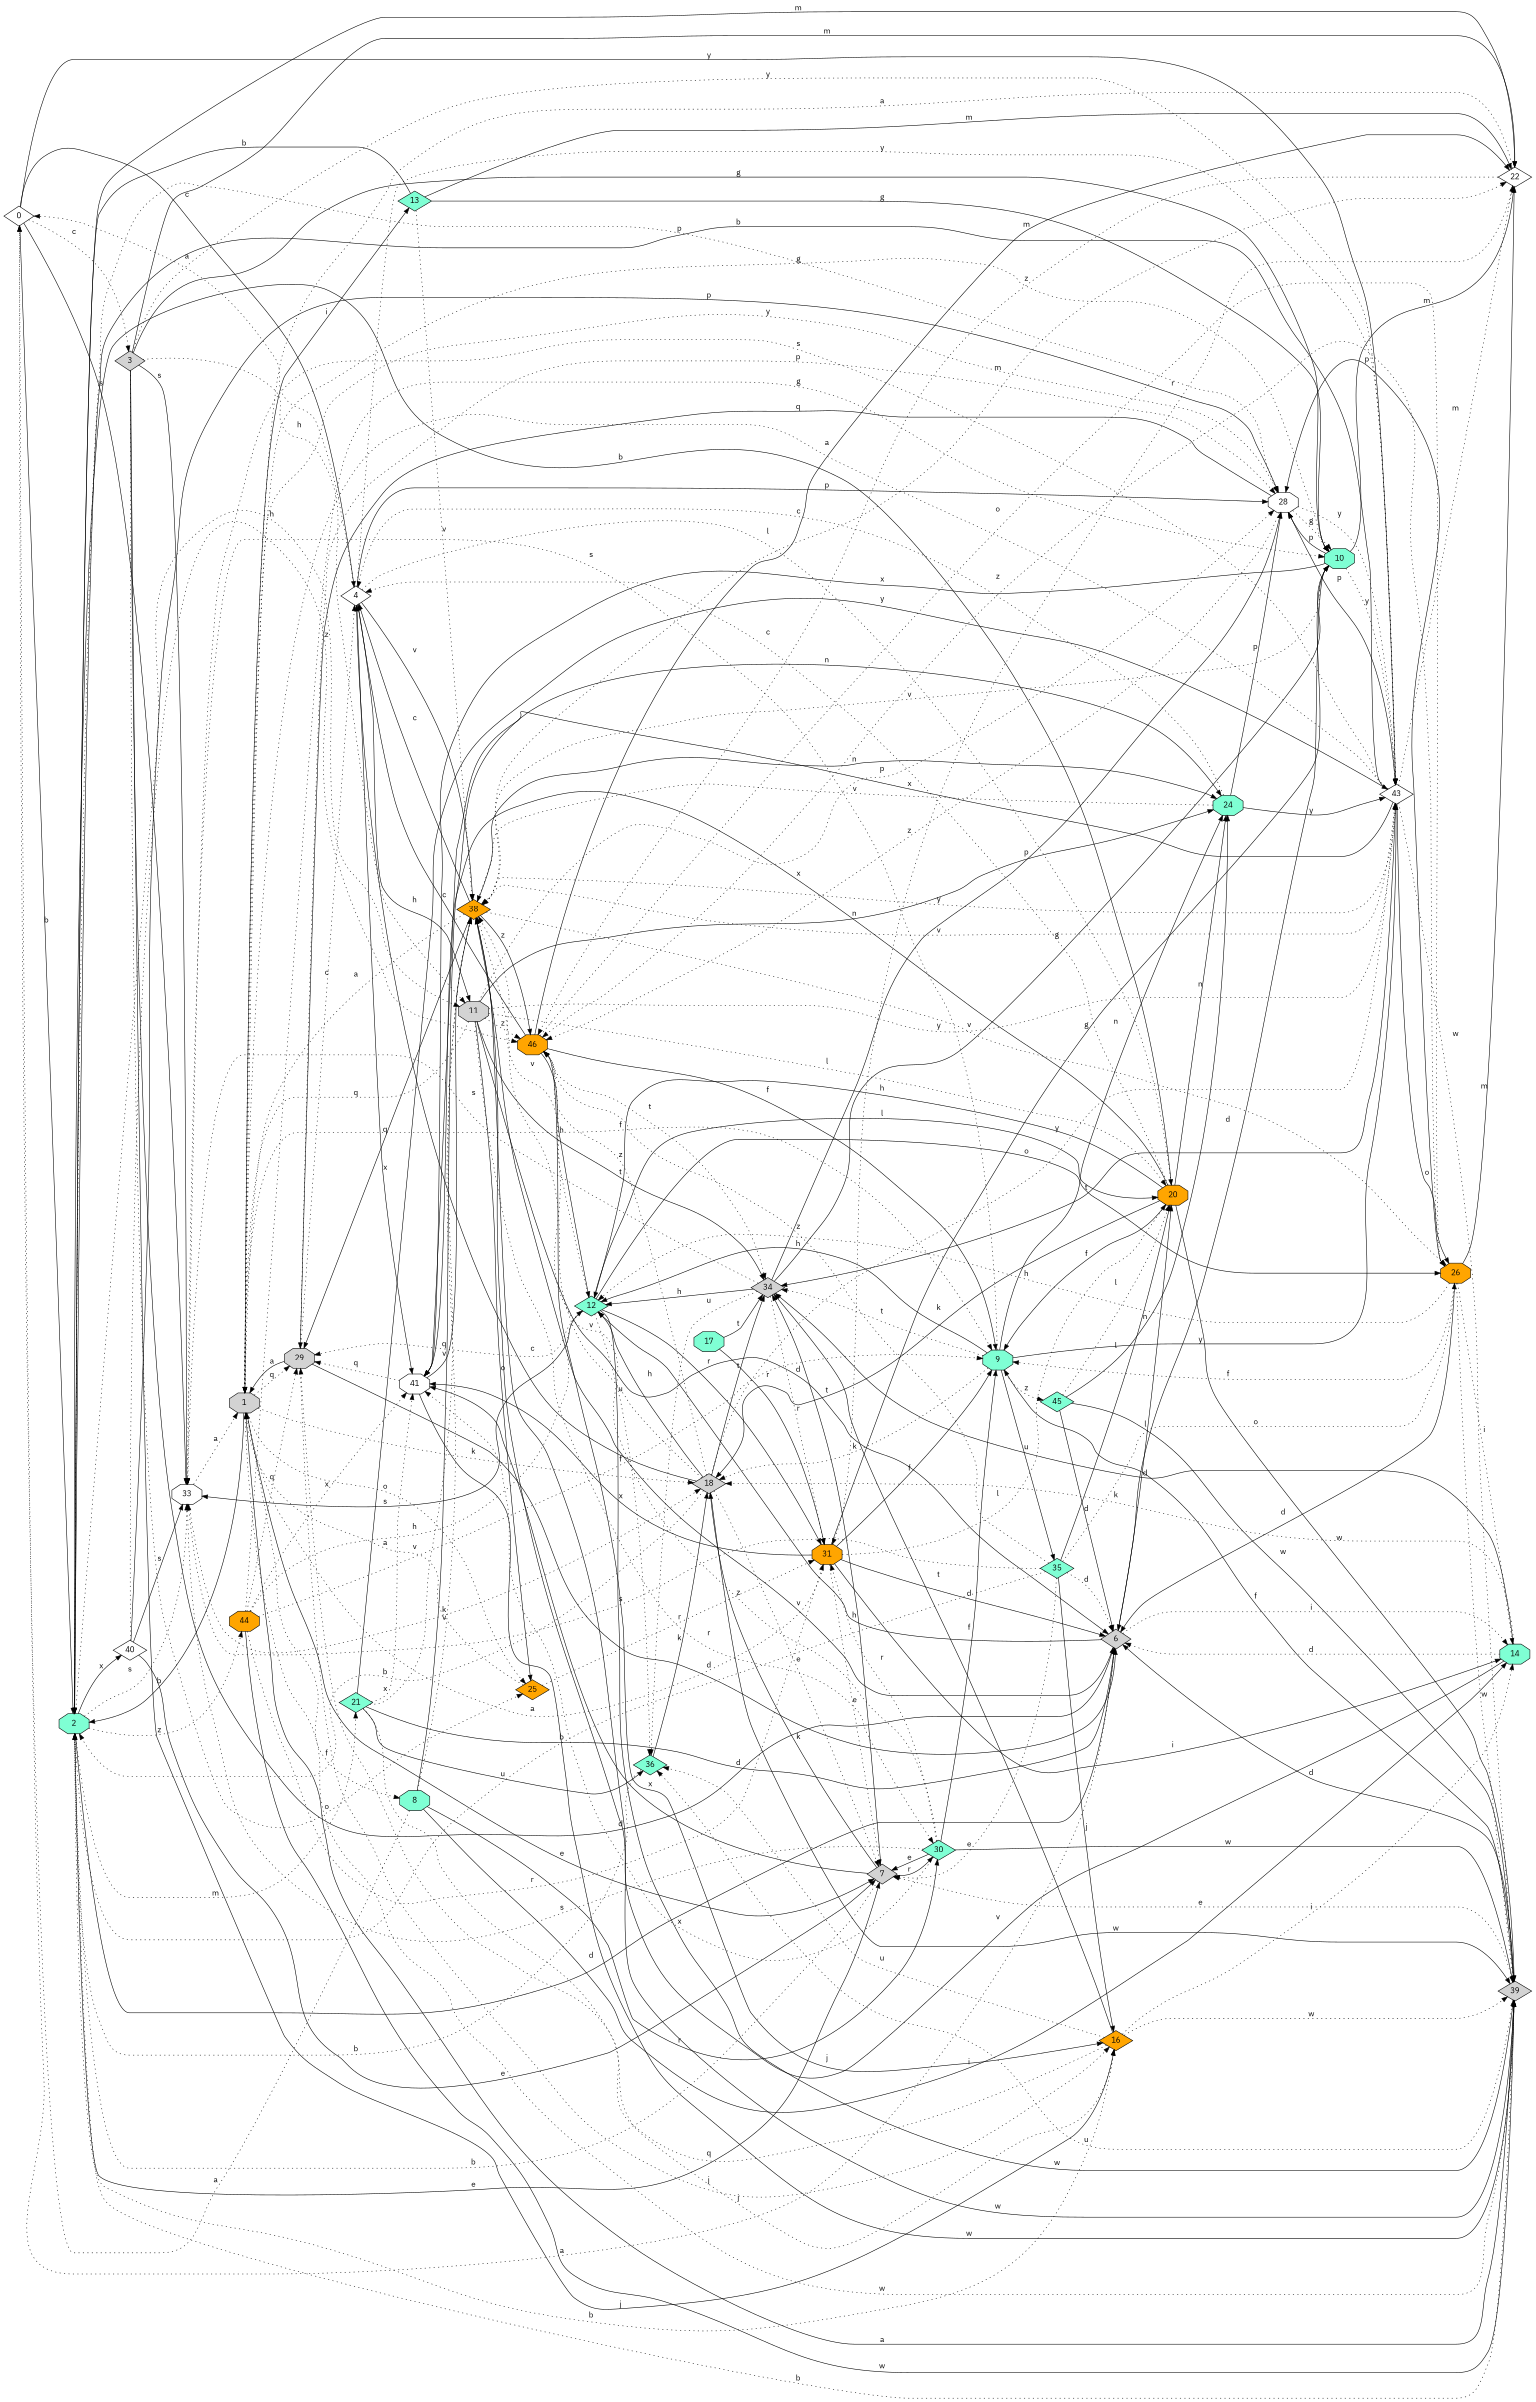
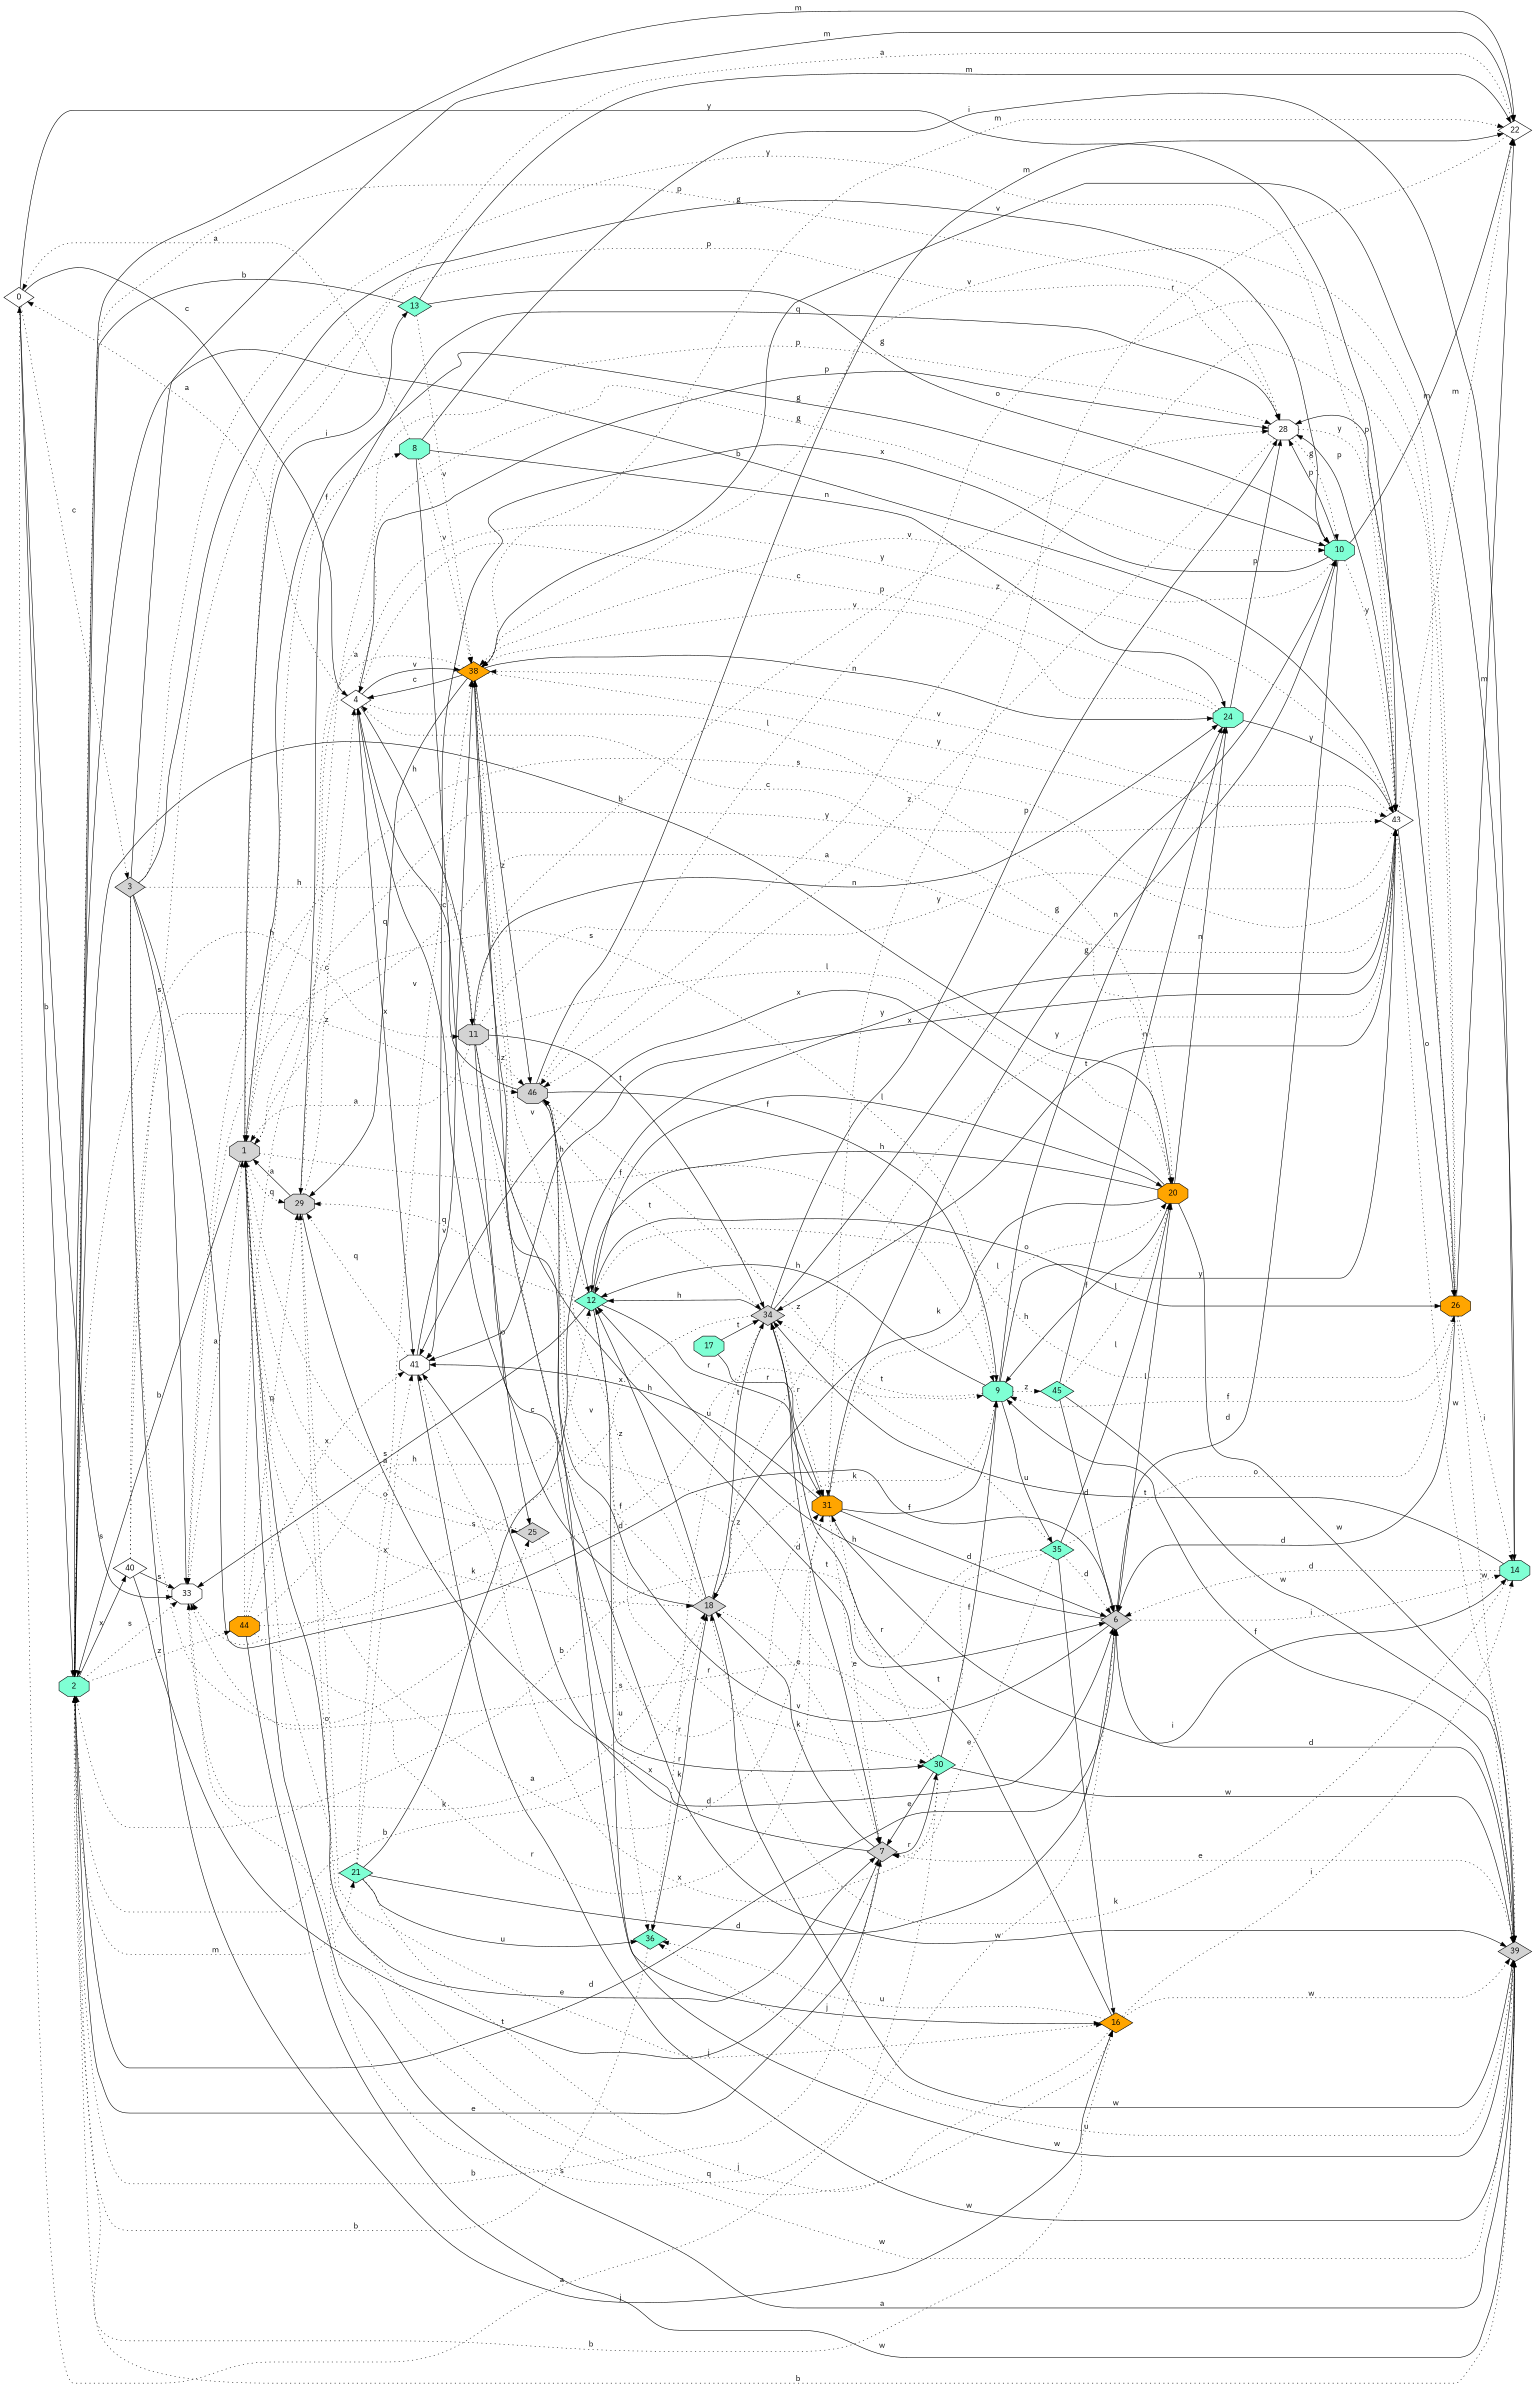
  strict digraph {
    fontname="IBM Plex Sans"
    rankdir=LR
    node [fillcolor=aquamarine fontname="IBM Plex Sans" shape=diamond style=filled]
    edge [fontname="IBM Plex Sans" style=solid]
    0 [fillcolor=white]
    2 [shape=octagon]
    3 [fillcolor=lightgrey]
    4 [fillcolor=white]
    33 [fillcolor=white shape=octagon]
    43 [fillcolor=white]
    7 [fillcolor=lightgrey]
    6 [fillcolor=lightgrey]
    11 [fillcolor=lightgrey shape=octagon]
    21
    22 [fillcolor=white]
    28 [fillcolor=white shape=octagon]
    40 [fillcolor=white]
    44 [fillcolor=orange shape=octagon]
    10 [shape=octagon]
-   25 [fillcolor=orange]
+   25 [fillcolor=lightgrey]
    16 [fillcolor=orange]
    20 [fillcolor=orange shape=octagon]
    38 [fillcolor=orange]
    41 [fillcolor=white shape=octagon]
    1 [fillcolor=lightgrey shape=octagon]
    18 [fillcolor=lightgrey]
    39 [fillcolor=lightgrey]
    34 [fillcolor=lightgrey]
    26 [fillcolor=orange shape=octagon]
    8 [shape=octagon]
    9 [shape=octagon]
    13
    29 [fillcolor=lightgrey shape=octagon]
    30
    14 [shape=octagon]
    24 [shape=octagon]
    12
    35
    45
    17 [shape=octagon]
    31 [fillcolor=orange shape=octagon]
-   46 [fillcolor=orange shape=octagon]
+   46 [fillcolor=lightgrey shape=octagon]
    36
    0 -> 2 [label=b]
    0 -> 3 [label=c style=dotted]
    0 -> 4 [label=c]
    0 -> 33 [label=s]
    0 -> 43 [label=y]
    2 -> 33 [label=s style=dotted]
    2 -> 7 [label=e]
    2 -> 6 [label=d]
    2 -> 11 [label=h style=dotted]
    2 -> 21 [label=m style=dotted]
    2 -> 22 [label=m]
    2 -> 28 [label=p style=dotted]
    2 -> 40 [label=x]
    2 -> 44 [label=z style=dotted]
    3 -> 33 [label=s]
    3 -> 43 [label=y style=dotted]
    3 -> 6 [label=d]
    3 -> 11 [label=h style=dotted]
    3 -> 22 [label=m]
    3 -> 10 [label=g]
    3 -> 25 [label=o style=dotted]
    3 -> 16 [label=j]
    4 -> 0 [label=a style=dotted]
    4 -> 43 [label=y style=dotted]
    4 -> 11 [label=h]
    4 -> 28 [label=p]
    4 -> 20 [label=l style=dotted]
    4 -> 38 [label=v]
    4 -> 41 [label=x]
    33 -> 1 [label=a style=dotted]
    33 -> 18 [label=k style=dotted]
    43 -> 2 [label=b]
    43 -> 33 [label=s style=dotted]
    43 -> 22 [label=m style=dotted]
    43 -> 28 [label=p]
    43 -> 38 [label=v style=dotted]
    43 -> 41 [label=x]
    43 -> 1 [label=a style=dotted]
    43 -> 39 [label=w style=dotted]
    43 -> 34 [label=t]
    43 -> 26 [label=o]
    7 -> 2 [label=b style=dotted]
    7 -> 41 [label=x]
    7 -> 18 [label=k]
    7 -> 34 [label=t]
    7 -> 30 [label=r]
    6 -> 0 [label=a style=dotted]
    6 -> 20 [label=l]
    6 -> 38 [label=v]
    6 -> 14 [label=i style=dotted]
    6 -> 12 [label=h]
    11 -> 43 [label=y style=dotted]
    11 -> 6 [label=d]
    11 -> 28 [label=p style=dotted]
    11 -> 25 [label=o]
    11 -> 20 [label=l style=dotted]
-   11 -> 1 [label=q style=dotted]
+   11 -> 1 [label=a style=dotted]
    11 -> 34 [label=t]
    11 -> 30 [label=r style=dotted]
    11 -> 24 [label=n]
    11 -> 46 [label=z style=dotted]
    21 -> 43 [label=y]
    21 -> 6 [label=d]
    21 -> 16 [label=j style=dotted]
    21 -> 38 [label=v style=dotted]
    21 -> 41 [label=x style=dotted]
    21 -> 36 [label=u]
    22 -> 1 [label=a style=dotted]
    22 -> 31 [label=r style=dotted]
-   22 -> 46 [label=z style=dotted]
    28 -> 43 [label=y style=dotted]
    28 -> 10 [label=g style=dotted]
    28 -> 29 [label=q]
    28 -> 46 [label=z style=dotted]
    40 -> 33 [label=s]
-   40 -> 7 [label=e]
-   40 -> 28 [label=p]
+   40 -> 7 [label=t]
+   40 -> 28 [label=p style=dotted]
    40 -> 46 [label=z style=dotted]
    44 -> 10 [label=g style=dotted]
    44 -> 41 [label=x style=dotted]
    44 -> 39 [label=w]
    44 -> 9 [label=f style=dotted]
    44 -> 29 [label=q style=dotted]
    44 -> 12 [label=h style=dotted]
    44 -> 31 [label=r style=dotted]
    10 -> 43 [label=y style=dotted]
    10 -> 6 [label=d]
    10 -> 22 [label=m]
    10 -> 28 [label=p]
    10 -> 38 [label=v style=dotted]
    10 -> 41 [label=x]
    25 -> 1 [label=a style=dotted]
    25 -> 31 [label=r style=dotted]
    16 -> 2 [label=b style=dotted]
    16 -> 39 [label=w style=dotted]
    16 -> 34 [label=t]
    16 -> 29 [label=q style=dotted]
    16 -> 14 [label=i style=dotted]
    16 -> 36 [label=u style=dotted]
    20 -> 2 [label=b]
    20 -> 4 [label=c style=dotted]
    20 -> 41 [label=x]
    20 -> 18 [label=k]
    20 -> 39 [label=w]
    20 -> 9 [label=f]
    20 -> 24 [label=n]
    20 -> 12 [label=h]
    38 -> 4 [label=c]
    38 -> 43 [label=y style=dotted]
    38 -> 22 [label=m style=dotted]
    38 -> 1 [label=a style=dotted]
    38 -> 39 [label=w]
    38 -> 29 [label=q]
    38 -> 24 [label=n]
    38 -> 46 [label=z]
    41 -> 38 [label=v]
    41 -> 39 [label=w]
    41 -> 29 [label=q style=dotted]
    1 -> 2 [label=b]
-   1 -> 28 [label=y style=dotted]
+   1 -> 43 [label=y style=dotted]
    1 -> 7 [label=e]
-   1 -> 10 [label=g style=dotted]
+   1 -> 10 [label=g]
    1 -> 25 [label=o style=dotted]
    1 -> 18 [label=k style=dotted]
    1 -> 39 [label=w style=dotted]
    1 -> 8 [label=f style=dotted]
    1 -> 9 [label=f style=dotted]
    1 -> 13 [label=i]
    1 -> 29 [label=q style=dotted]
    18 -> 2 [label=b style=dotted]
    18 -> 4 [label=c]
    18 -> 43 [label=y style=dotted]
    18 -> 7 [label=e style=dotted]
    18 -> 38 [label=v style=dotted]
    18 -> 39 [label=w]
    18 -> 34 [label=t]
    18 -> 12 [label=h]
    18 -> 46 [label=z style=dotted]
    39 -> 2 [label=b style=dotted]
    39 -> 7 [label=e style=dotted]
    39 -> 6 [label=d]
    39 -> 1 [label=a]
    39 -> 9 [label=f]
    39 -> 36 [label=u style=dotted]
    34 -> 33 [label=s style=dotted]
    34 -> 28 [label=p]
    34 -> 10 [label=g]
    34 -> 12 [label=h]
    34 -> 31 [label=r style=dotted]
    34 -> 36 [label=u style=dotted]
    26 -> 6 [label=d]
    26 -> 22 [label=m]
    26 -> 28 [label=p]
-   38 -> 26 [label=v style=dotted]
+   26 -> 38 [label=v style=dotted]
    26 -> 39 [label=w style=dotted]
    26 -> 9 [label=f style=dotted]
    26 -> 14 [label=i style=dotted]
    26 -> 12 [label=h style=dotted]
    26 -> 46 [label=z style=dotted]
    8 -> 0 [label=a style=dotted]
    8 -> 38 [label=v style=dotted]
    8 -> 30 [label=r]
    8 -> 14 [label=i]
    8 -> 24 [label=n]
    9 -> 33 [label=s style=dotted]
    9 -> 43 [label=y]
    9 -> 18 [label=k style=dotted]
    9 -> 34 [label=t style=dotted]
    9 -> 24 [label=n]
    9 -> 12 [label=h]
    9 -> 35 [label=u]
    9 -> 45 [label=z style=dotted]
    13 -> 2 [label=b]
    13 -> 22 [label=m]
    13 -> 10 [label=g]
    13 -> 38 [label=v style=dotted]
    29 -> 4 [label=c style=dotted]
    29 -> 6 [label=d]
    29 -> 28 [label=p style=dotted]
    29 -> 16 [label=j style=dotted]
    29 -> 1 [label=a]
    30 -> 33 [label=s style=dotted]
    30 -> 7 [label=e]
    30 -> 41 [label=x style=dotted]
    30 -> 39 [label=w]
    30 -> 9 [label=f]
    30 -> 31 [label=r style=dotted]
    30 -> 46 [label=z style=dotted]
    14 -> 6 [label=d style=dotted]
    14 -> 38 [label=v]
    14 -> 18 [label=k style=dotted]
-   14 -> 34 [label=d]
+   14 -> 34 [label=t]
    24 -> 4 [label=c style=dotted]
    24 -> 43 [label=y]
    24 -> 28 [label=p]
    24 -> 38 [label=v style=dotted]
    12 -> 33 [label=s]
    12 -> 20 [label=l]
    12 -> 38 [label=v style=dotted]
    12 -> 39 [label=w]
    12 -> 26 [label=o]
    12 -> 29 [label=q style=dotted]
    12 -> 31 [label=r]
    12 -> 36 [label=u style=dotted]
    35 -> 2 [label=b style=dotted]
    35 -> 33 [label=s style=dotted]
    35 -> 7 [label=e style=dotted]
    35 -> 6 [label=d style=dotted]
    35 -> 16 [label=j]
    35 -> 20 [label=l]
    35 -> 26 [label=o style=dotted]
    35 -> 46 [label=z style=dotted]
    45 -> 6 [label=d]
    45 -> 20 [label=l style=dotted]
    45 -> 39 [label=w]
    45 -> 24 [label=n]
    17 -> 34 [label=t]
    17 -> 31 [label=r]
    31 -> 7 [label=e style=dotted]
    31 -> 6 [label=d]
    31 -> 10 [label=g]
    31 -> 20 [label=l style=dotted]
    31 -> 41 [label=x]
    31 -> 1 [label=a style=dotted]
    31 -> 9 [label=f]
    31 -> 14 [label=i]
    46 -> 4 [label=c]
    46 -> 22 [label=m]
    46 -> 16 [label=j]
    46 -> 34 [label=t style=dotted]
    46 -> 26 [label=o style=dotted]
    46 -> 9 [label=f]
    46 -> 12 [label=h]
    36 -> 2 [label=b style=dotted]
    36 -> 18 [label=k]
  }
